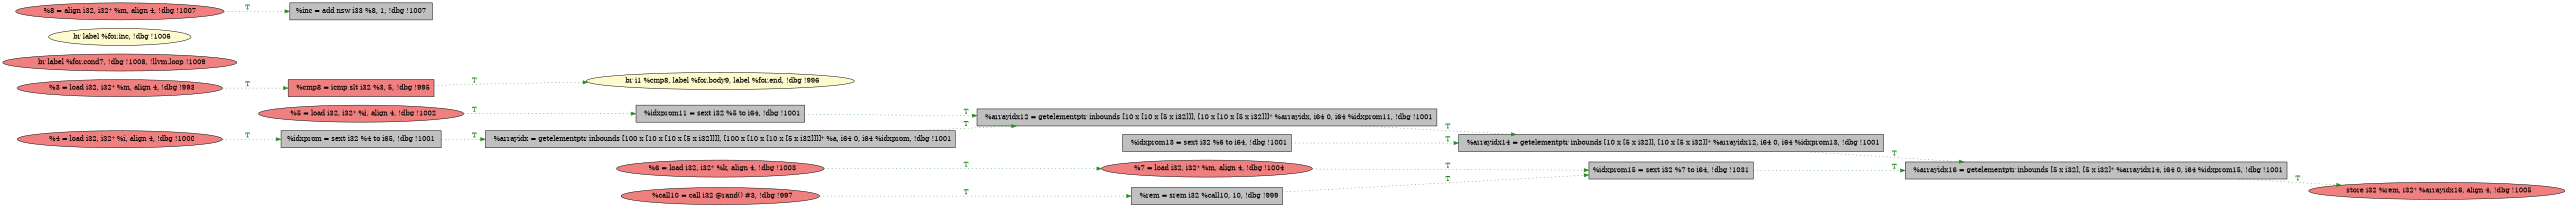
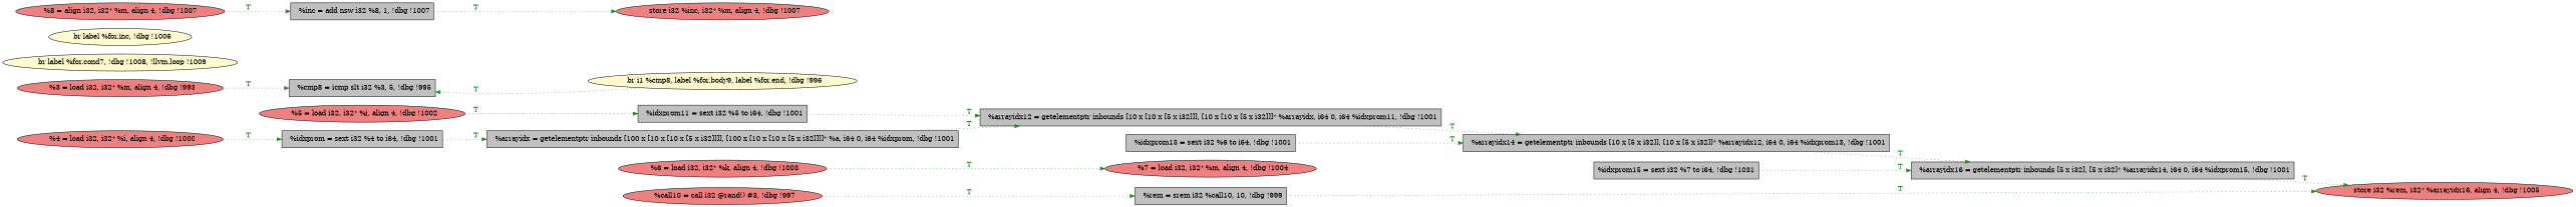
  digraph {
    rankdir=LR
    node [fillcolor=grey shape=ellipse style=filled]
    edge [color=forestgreen fontcolor=forestgreen style=dotted]
    n1 [label="  %arrayidx12 = getelementptr inbounds [10 x [10 x [5 x i32]]], [10 x [10 x [5 x i32]]]* %arrayidx, i64 0, i64 %idxprom11, !dbg !1001" shape=rectangle]
    n2 [label="  %arrayidx14 = getelementptr inbounds [10 x [5 x i32]], [10 x [5 x i32]]* %arrayidx12, i64 0, i64 %idxprom13, !dbg !1001" shape=rectangle]
    n3 [label="  %arrayidx16 = getelementptr inbounds [5 x i32], [5 x i32]* %arrayidx14, i64 0, i64 %idxprom15, !dbg !1001" shape=rectangle]
    n4 [fillcolor=lightcoral label="  store i32 %rem, i32* %arrayidx16, align 4, !dbg !1005"]
    n5 [fillcolor=lightcoral label="  %3 = load i32, i32* %m, align 4, !dbg !993"]
-   n6 [fillcolor=lightcoral label="  %cmp8 = icmp slt i32 %3, 5, !dbg !995" shape=rectangle]
+   n6 [label="  %cmp8 = icmp slt i32 %3, 5, !dbg !995" shape=rectangle]
    n7 [fillcolor=lemonchiffon label="  br i1 %cmp8, label %for.body9, label %for.end, !dbg !996"]
    n8 [fillcolor=lightcoral label="  %5 = load i32, i32* %j, align 4, !dbg !1002"]
    n9 [label="  %idxprom11 = sext i32 %5 to i64, !dbg !1001" shape=rectangle]
    n10 [label="  %idxprom13 = sext i32 %6 to i64, !dbg !1001" shape=rectangle]
    n11 [fillcolor=lightcoral label="  %4 = load i32, i32* %i, align 4, !dbg !1000"]
-   n12 [label="%idxprom = sext i32 %4 to i65, !dbg !1001" shape=rectangle]
+   n12 [label="  %idxprom = sext i32 %4 to i64, !dbg !1001" shape=rectangle]
    n13 [label="  %arrayidx = getelementptr inbounds [100 x [10 x [10 x [5 x i32]]]], [100 x [10 x [10 x [5 x i32]]]]* %a, i64 0, i64 %idxprom, !dbg !1001" shape=rectangle]
-   n14 [fillcolor=lightcoral label="  br label %for.cond7, !dbg !1008, !llvm.loop !1009"]
+   n14 [fillcolor=lemonchiffon label="  br label %for.cond7, !dbg !1008, !llvm.loop !1009"]
    n15 [fillcolor=lemonchiffon label="  br label %for.inc, !dbg !1006"]
    n16 [fillcolor=lightcoral label="  %7 = load i32, i32* %m, align 4, !dbg !1004"]
    n17 [label="%idxprom15 = sext i32 %7 to i64, !dbg !1031" shape=rectangle]
+   n18 [fillcolor=lightcoral label="  store i32 %inc, i32* %m, align 4, !dbg !1007"]
    n19 [label="  %rem = srem i32 %call10, 10, !dbg !999" shape=rectangle]
    n20 [fillcolor=lightcoral label="  %6 = load i32, i32* %k, align 4, !dbg !1003"]
    n21 [fillcolor=lightcoral label="  %call10 = call i32 @rand() #3, !dbg !997"]
-   n22 [label="%inc = add nsw i33 %8, 1, !dbg !1007" shape=rectangle]
+   n22 [label="  %inc = add nsw i32 %8, 1, !dbg !1007" shape=rectangle]
    n23 [fillcolor=lightcoral label="%8 = align i32, i32* %m, align 4, !dbg !1007"]
    n1 -> n2 [label=T]
    n2 -> n3 [label=T]
    n3 -> n4 [label=T]
    n5 -> n6 [label=T]
-   n6 -> n7 [label=T]
+   n7 -> n6 [label=T]
    n8 -> n9 [label=T]
    n9 -> n1 [label=T]
    n10 -> n2 [label=T]
    n11 -> n12 [label=T]
    n12 -> n13 [label=T]
    n13 -> n1 [label=T]
-   n16 -> n17 [label=T]
    n17 -> n3 [label=T]
-   n19 -> n17 [label=T]
+   n19 -> n4 [label=T]
    n20 -> n16 [label=T]
    n21 -> n19 [label=T]
+   n22 -> n18 [label=T]
    n23 -> n22 [label=T]
  }
